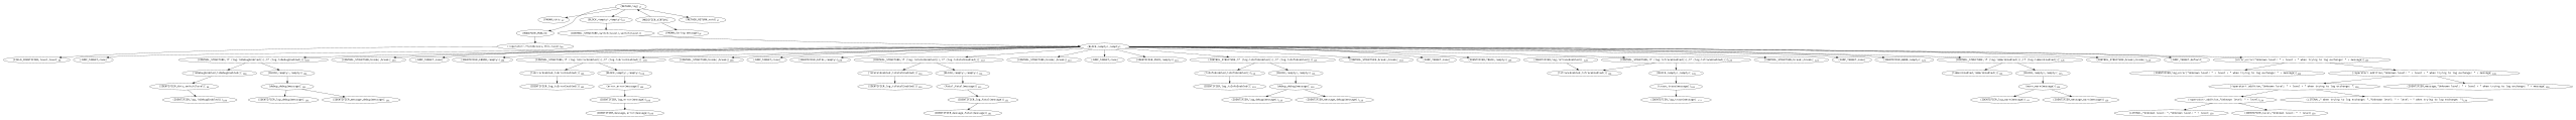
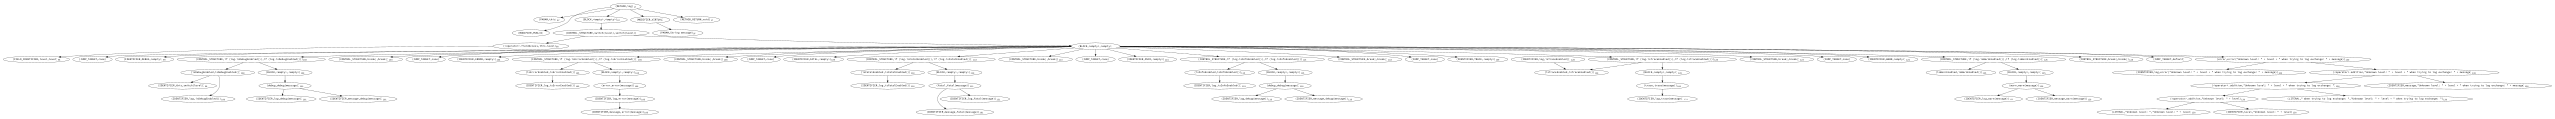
  digraph {
    fontname="Source Code Pro"
    node [fontname="Source Code Pro"]
    edge [fontname="Source Code Pro"]
    n1 [label=<(METHOD,log)<SUB>97</SUB>>]
    n2 [label=<(PARAM,this)<SUB>97</SUB>>]
    n3 [label=<(BLOCK,&lt;empty&gt;,&lt;empty&gt;)<SUB>97</SUB>>]
    n4 [label=<(MODIFIER,PUBLIC)>]
    n5 [label=<(MODIFIER,VIRTUAL)>]
    n6 [label=<(METHOD_RETURN,void)<SUB>97</SUB>>]
    n7 [label=<(PARAM,String message)<SUB>97</SUB>>]
    n8 [label=<(CONTROL_STRUCTURE,switch(level),switch(level))>]
    n9 [label=<(&lt;operator&gt;.fieldAccess,this.level)<SUB>98</SUB>>]
    n10 [label=<(BLOCK,&lt;empty&gt;,&lt;empty&gt;)>]
    n11 [label=<(FIELD_IDENTIFIER,level,level)<SUB>98</SUB>>]
    n12 [label=<(JUMP_TARGET,case)>]
+   n13 [label=<(IDENTIFIER,DEBUG,&lt;empty&gt;)<SUB>99</SUB>>]
    n14 [label=<(CONTROL_STRUCTURE,if (log.isDebugEnabled()),if (log.isDebugEnabled()))<SUB>100</SUB>>]
    n15 [label=<(CONTROL_STRUCTURE,break;,break;)<SUB>103</SUB>>]
    n16 [label=<(JUMP_TARGET,case)>]
    n17 [label=<(IDENTIFIER,ERROR,&lt;empty&gt;)<SUB>104</SUB>>]
    n18 [label=<(CONTROL_STRUCTURE,if (log.isErrorEnabled()),if (log.isErrorEnabled()))<SUB>105</SUB>>]
    n19 [label=<(CONTROL_STRUCTURE,break;,break;)<SUB>108</SUB>>]
    n20 [label=<(JUMP_TARGET,case)>]
    n21 [label=<(IDENTIFIER,FATAL,&lt;empty&gt;)<SUB>109</SUB>>]
    n22 [label=<(CONTROL_STRUCTURE,if (log.isFatalEnabled()),if (log.isFatalEnabled()))<SUB>110</SUB>>]
    n23 [label=<(CONTROL_STRUCTURE,break;,break;)<SUB>113</SUB>>]
    n24 [label=<(JUMP_TARGET,case)>]
    n25 [label=<(IDENTIFIER,INFO,&lt;empty&gt;)<SUB>114</SUB>>]
    n26 [label=<(CONTROL_STRUCTURE,if (log.isInfoEnabled()),if (log.isInfoEnabled()))<SUB>115</SUB>>]
    n27 [label=<(CONTROL_STRUCTURE,break;,break;)<SUB>118</SUB>>]
    n28 [label=<(JUMP_TARGET,case)>]
    n29 [label=<(IDENTIFIER,TRACE,&lt;empty&gt;)<SUB>109</SUB>>]
    n30 [label=<(CONTROL_STRUCTURE,if (log.isTraceEnabled()),if (log.isTraceEnabled()))<SUB>120</SUB>>]
    n31 [label=<(CONTROL_STRUCTURE,break;,break;)<SUB>123</SUB>>]
    n32 [label=<(JUMP_TARGET,case)>]
    n33 [label=<(IDENTIFIER,WARN,&lt;empty&gt;)<SUB>124</SUB>>]
    n34 [label=<(CONTROL_STRUCTURE,if (log.isWarnEnabled()),if (log.isWarnEnabled()))<SUB>125</SUB>>]
    n35 [label=<(CONTROL_STRUCTURE,break;,break;)<SUB>128</SUB>>]
    n36 [label=<(JUMP_TARGET,default)>]
    n37 [label=<(error,error(&quot;Unknown level: &quot; + level + &quot; when trying to log exchange: &quot; + message))<SUB>130</SUB>>]
    n38 [label=<(IDENTIFIER,this,switch(level))<SUB>98</SUB>>]
    n39 [label=<(isDebugEnabled,isDebugEnabled())<SUB>100</SUB>>]
    n40 [label=<(BLOCK,&lt;empty&gt;,&lt;empty&gt;)<SUB>100</SUB>>]
    n41 [label=<(isErrorEnabled,isErrorEnabled())<SUB>105</SUB>>]
    n42 [label=<(BLOCK,&lt;empty&gt;,&lt;empty&gt;)<SUB>105</SUB>>]
    n43 [label=<(isFatalEnabled,isFatalEnabled())<SUB>110</SUB>>]
    n44 [label=<(BLOCK,&lt;empty&gt;,&lt;empty&gt;)<SUB>110</SUB>>]
    n45 [label=<(isInfoEnabled,isInfoEnabled())<SUB>115</SUB>>]
    n46 [label=<(BLOCK,&lt;empty&gt;,&lt;empty&gt;)<SUB>115</SUB>>]
    n47 [label=<(isTraceEnabled,isTraceEnabled())<SUB>120</SUB>>]
    n48 [label=<(BLOCK,&lt;empty&gt;,&lt;empty&gt;)<SUB>120</SUB>>]
    n49 [label=<(isWarnEnabled,isWarnEnabled())<SUB>125</SUB>>]
    n50 [label=<(BLOCK,&lt;empty&gt;,&lt;empty&gt;)<SUB>125</SUB>>]
    n51 [label=<(IDENTIFIER,log,error(&quot;Unknown level: &quot; + level + &quot; when trying to log exchange: &quot; + message))<SUB>130</SUB>>]
    n52 [label=<(&lt;operator&gt;.addition,&quot;Unknown level: &quot; + level + &quot; when trying to log exchange: &quot; + message)<SUB>130</SUB>>]
    n53 [label=<(IDENTIFIER,log,isDebugEnabled())<SUB>100</SUB>>]
    n54 [label=<(debug,debug(message))<SUB>101</SUB>>]
    n55 [label=<(IDENTIFIER,log,debug(message))<SUB>101</SUB>>]
    n56 [label=<(IDENTIFIER,message,debug(message))<SUB>101</SUB>>]
    n57 [label=<(IDENTIFIER,log,isErrorEnabled())<SUB>105</SUB>>]
    n58 [label=<(error,error(message))<SUB>106</SUB>>]
    n59 [label=<(IDENTIFIER,log,error(message))<SUB>106</SUB>>]
    n60 [label=<(IDENTIFIER,message,error(message))<SUB>106</SUB>>]
    n61 [label=<(IDENTIFIER,log,isFatalEnabled())<SUB>110</SUB>>]
    n62 [label=<(fatal,fatal(message))<SUB>111</SUB>>]
    n63 [label=<(IDENTIFIER,log,fatal(message))<SUB>131</SUB>>]
    n64 [label=<(IDENTIFIER,message,fatal(message))<SUB>181</SUB>>]
    n65 [label=<(IDENTIFIER,log,isInfoEnabled())<SUB>115</SUB>>]
    n66 [label=<(debug,debug(message))<SUB>116</SUB>>]
    n67 [label=<(IDENTIFIER,log,debug(message))<SUB>116</SUB>>]
    n68 [label=<(IDENTIFIER,message,debug(message))<SUB>116</SUB>>]
    n69 [label=<(trace,trace(message))<SUB>181</SUB>>]
    n70 [label=<(IDENTIFIER,log,isTraceEnabled())<SUB>128</SUB>>]
    n71 [label=<(IDENTIFIER,log,trace(message))<SUB>121</SUB>>]
    n72 [label=<(warn,warn(message))<SUB>126</SUB>>]
    n73 [label=<(IDENTIFIER,log,warn(message))<SUB>122</SUB>>]
    n74 [label=<(IDENTIFIER,message,warn(message))<SUB>126</SUB>>]
    n75 [label=<(&lt;operator&gt;.addition,&quot;Unknown level: &quot; + level + &quot; when trying to log exchange: &quot;)<SUB>130</SUB>>]
    n76 [label=<(IDENTIFIER,message,&quot;Unknown level: &quot; + level + &quot; when trying to log exchange: &quot; + message)<SUB>130</SUB>>]
    n77 [label=<(&lt;operator&gt;.addition,&quot;Unknown level: &quot; + level)<SUB>130</SUB>>]
    n78 [label=<(LITERAL,&quot; when trying to log exchange: &quot;,&quot;Unknown level: &quot; + level + &quot; when trying to log exchange: &quot;)<SUB>130</SUB>>]
    n79 [label=<(LITERAL,&quot;Unknown level: &quot;,&quot;Unknown level: &quot; + level)<SUB>130</SUB>>]
    n80 [label=<(IDENTIFIER,level,&quot;Unknown level: &quot; + level)<SUB>130</SUB>>]
    n1 -> n2
    n1 -> n3
    n1 -> n4
-   n5 -> n1
+   n1 -> n5
    n1 -> n6
    n3 -> n8
    n5 -> n7
-   n4 -> n9
+   n8 -> n9
    n8 -> n10
    n9 -> n11
    n10 -> n12
+   n10 -> n13
    n10 -> n14
    n10 -> n15
    n10 -> n16
    n10 -> n17
    n10 -> n18
    n10 -> n19
    n10 -> n20
    n10 -> n21
    n10 -> n22
    n10 -> n23
    n10 -> n24
    n10 -> n25
    n10 -> n26
    n10 -> n27
    n10 -> n28
    n10 -> n29
    n10 -> n30
    n10 -> n31
    n10 -> n32
    n10 -> n33
    n10 -> n34
    n10 -> n35
    n10 -> n36
    n10 -> n37
    n14 -> n39
    n14 -> n40
    n18 -> n41
    n18 -> n42
    n22 -> n43
    n22 -> n44
    n26 -> n45
    n26 -> n46
    n30 -> n47
    n30 -> n48
    n34 -> n49
    n34 -> n50
    n37 -> n51
    n37 -> n52
    n39 -> n38
-   n38 -> n53
+   n39 -> n53
    n40 -> n54
    n41 -> n57
    n42 -> n58
    n43 -> n61
    n44 -> n62
    n45 -> n65
    n46 -> n66
    n48 -> n69
    n50 -> n72
    n52 -> n75
    n52 -> n76
    n54 -> n55
    n54 -> n56
    n58 -> n59
    n59 -> n60
    n62 -> n63
-   n63 -> n64
+   n62 -> n64
    n66 -> n67
    n66 -> n68
    n69 -> n71
    n70 -> n47
    n72 -> n73
    n72 -> n74
    n75 -> n77
    n75 -> n78
    n77 -> n79
    n77 -> n80
  }
